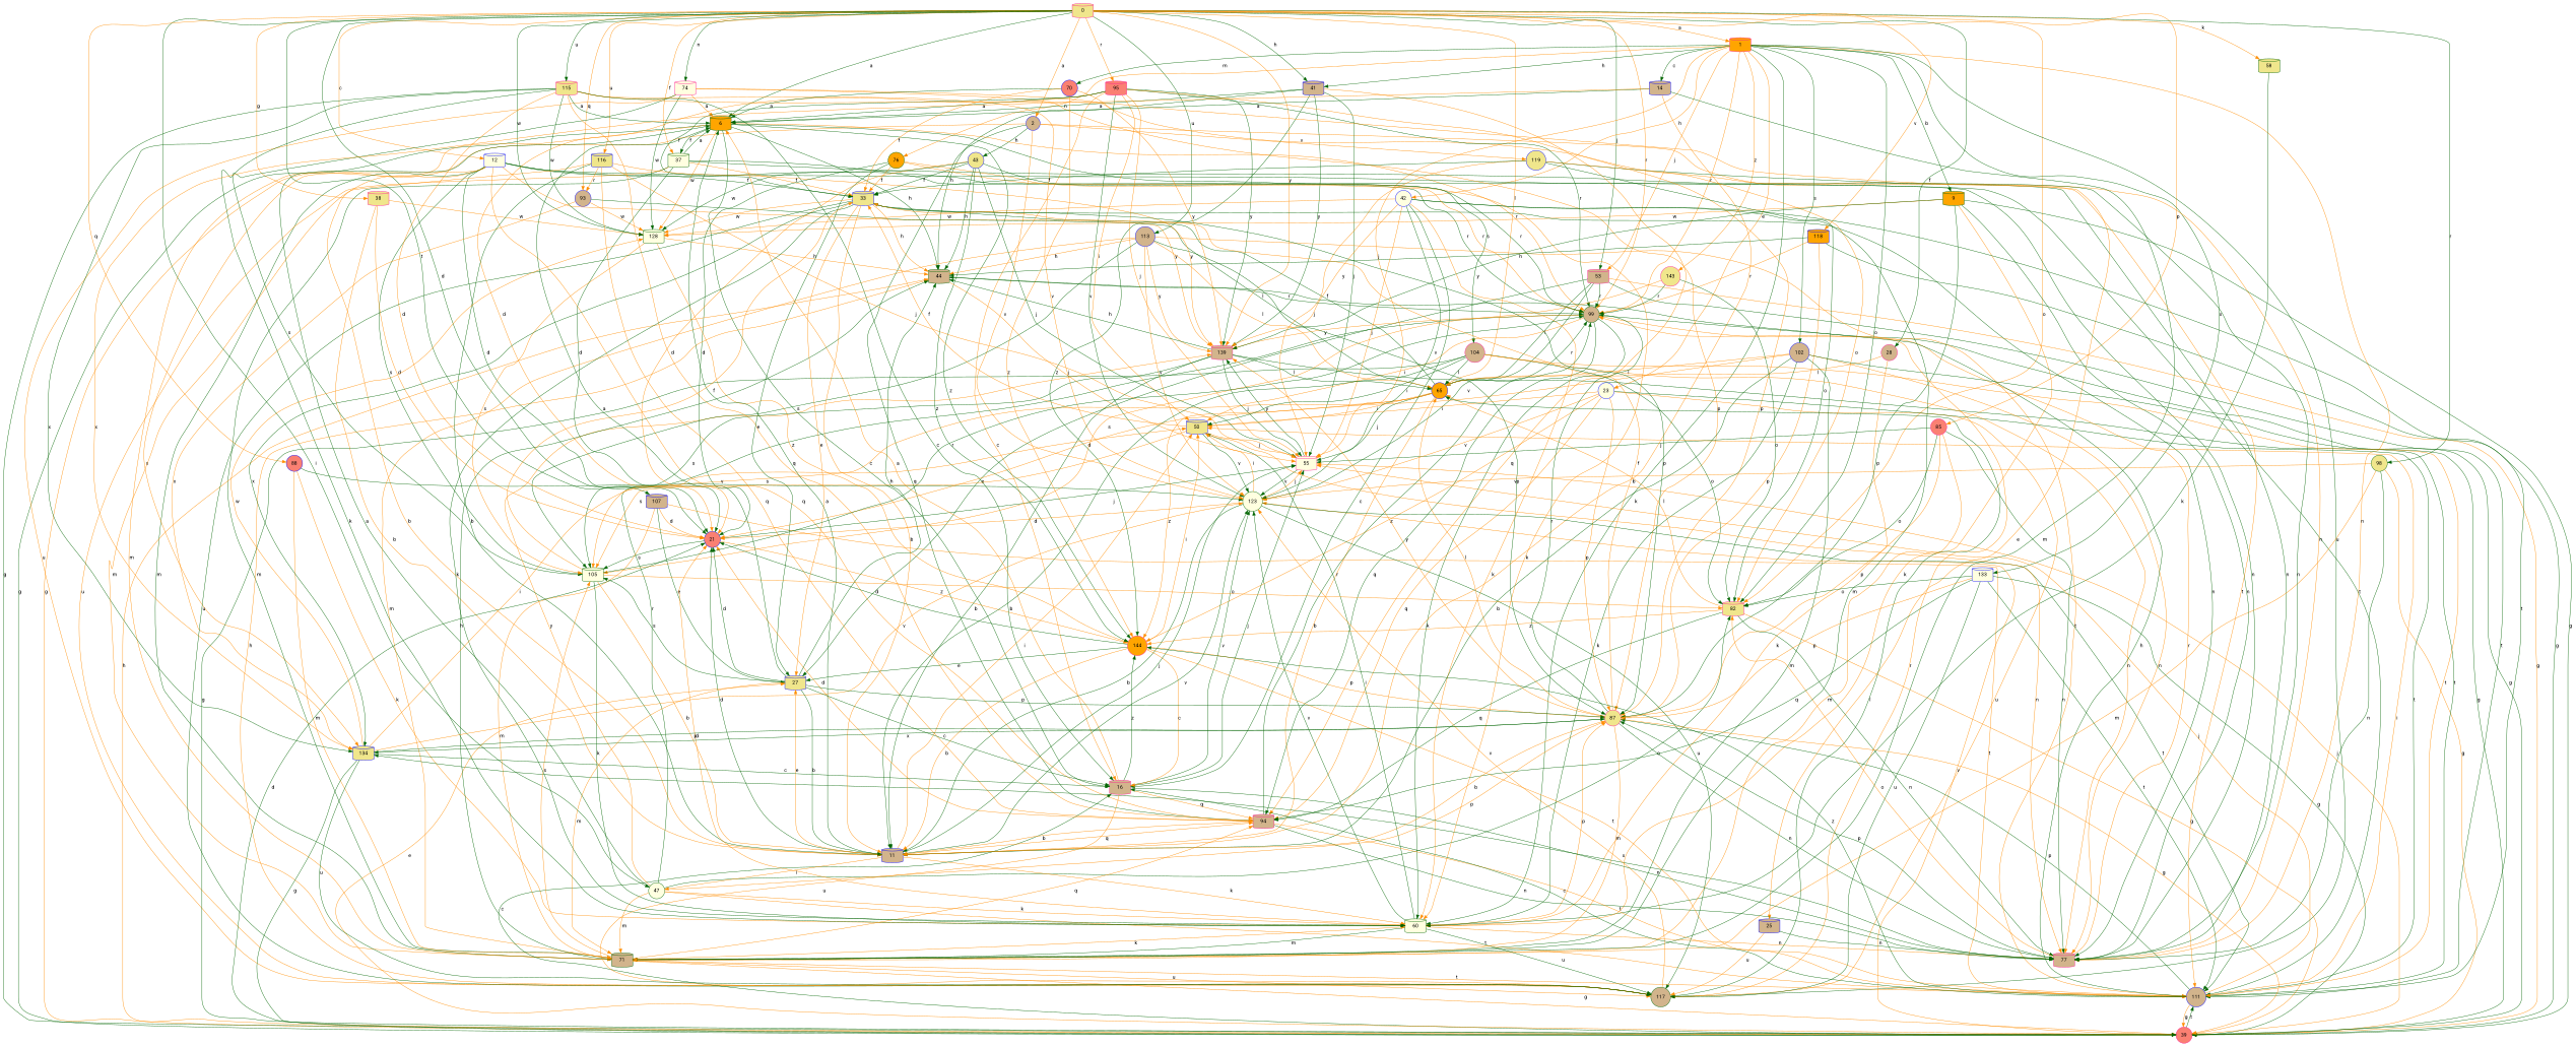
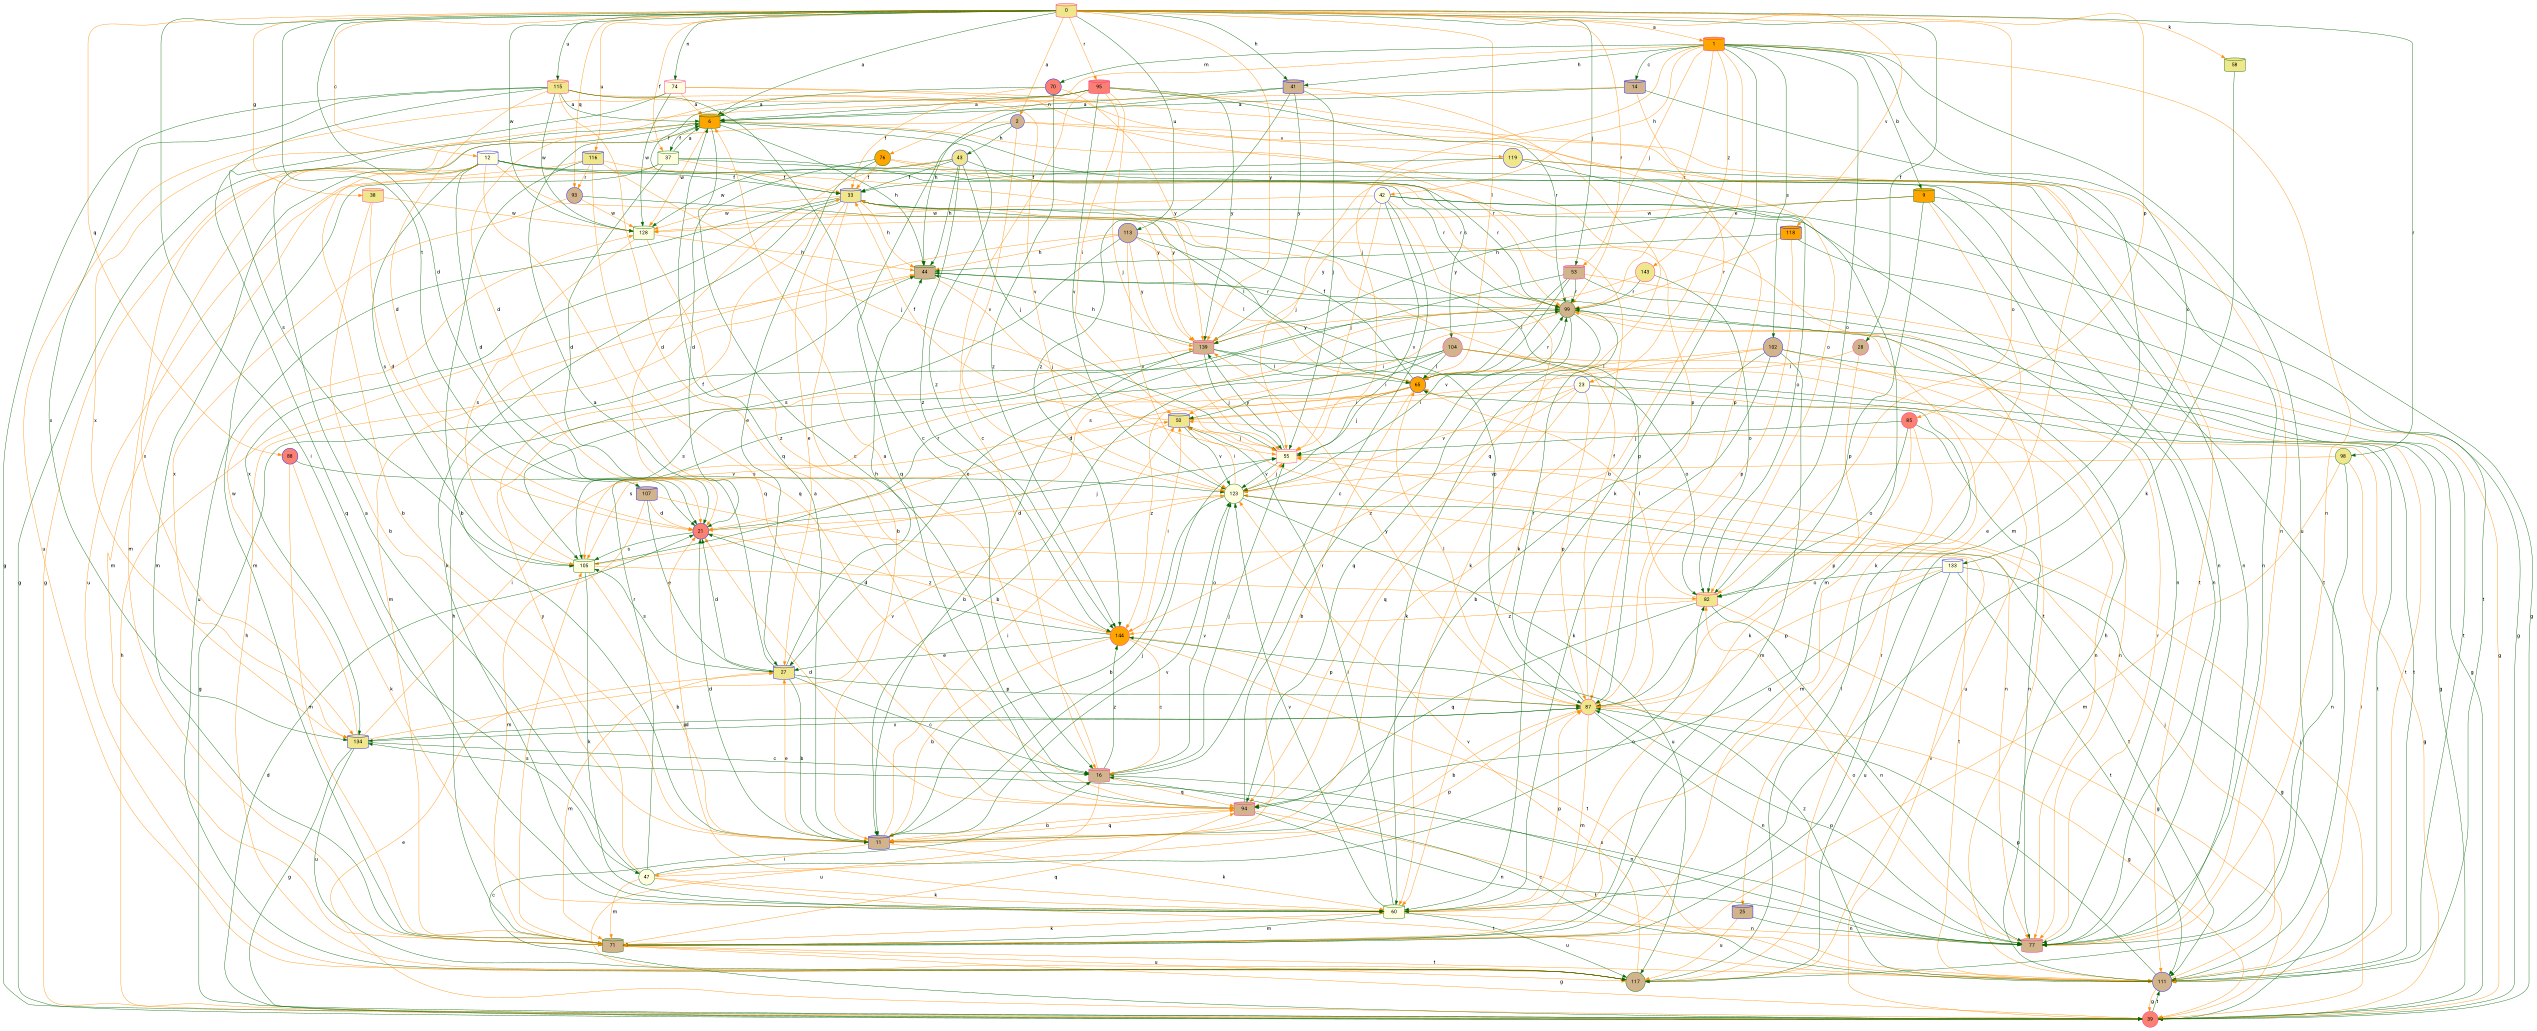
  strict digraph {
    fontname=Roboto
    node [color=blue fillcolor=tan fontname=Roboto shape=cylinder style=filled]
    edge [color=darkorange fontname=Roboto]
    0 [color=deeppink fillcolor=khaki]
    1 [color=deeppink fillcolor=orange]
    2 [shape=circle]
    6 [color=darkgreen fillcolor=orange]
    12 [fillcolor=lightyellow]
    21 [fillcolor=salmon shape=circle]
    28 [color=deeppink shape=circle]
    n8 [color=darkgreen fillcolor=lightyellow label=37]
    38 [color=deeppink fillcolor=khaki]
    41
    47 [color=darkgreen fillcolor=lightyellow shape=circle]
    53 [color=deeppink]
    58 [color=darkgreen fillcolor=khaki]
    65 [fillcolor=orange shape=circle]
    74 [color=deeppink fillcolor=lightyellow]
    82 [color=deeppink fillcolor=khaki]
    85 [color=deeppink fillcolor=salmon shape=circle]
    88 [fillcolor=salmon shape=circle]
    93 [shape=circle]
    95 [color=deeppink fillcolor=salmon]
    98 [color=darkgreen fillcolor=khaki shape=circle]
    99 [color=darkgreen shape=circle]
    107
    113 [shape=circle]
    115 [color=deeppink fillcolor=khaki]
    116 [fillcolor=khaki]
    118 [fillcolor=orange]
    128 [color=darkgreen fillcolor=lightyellow]
    139 [color=deeppink]
    9 [color=darkgreen fillcolor=orange]
    14
    23 [fillcolor=lightyellow shape=circle]
    42 [fillcolor=lightyellow shape=circle]
    55 [color=deeppink fillcolor=lightyellow]
    60 [color=darkgreen fillcolor=lightyellow]
    70 [fillcolor=salmon shape=circle]
    76 [color=darkgreen fillcolor=orange shape=circle]
    77 [color=deeppink]
    102 [shape=circle]
    117 [color=darkgreen shape=circle]
    133 [fillcolor=lightyellow]
    143 [color=deeppink fillcolor=khaki shape=circle]
    25
    39 [color=deeppink fillcolor=salmon shape=circle]
    43 [fillcolor=khaki shape=circle]
    94 [color=deeppink]
    119 [fillcolor=khaki shape=circle]
    123 [color=darkgreen fillcolor=lightyellow shape=circle]
    16 [color=deeppink]
    44 [color=darkgreen]
    71 [color=darkgreen]
    104 [color=deeppink shape=circle]
    144 [color=deeppink fillcolor=orange shape=circle]
    11
    33 [fillcolor=khaki]
    105 [color=darkgreen fillcolor=lightyellow]
    111 [shape=circle]
    134 [fillcolor=khaki]
    87 [color=deeppink fillcolor=khaki shape=circle]
    27 [fillcolor=khaki]
    50 [fillcolor=khaki]
    0 -> 1 [label=a]
    0 -> 2 [label=a]
    0 -> 6 [color=darkgreen label=a]
    0 -> 12 [label=c]
    0 -> 21 [color=darkgreen label=d]
    0 -> 28 [color=darkgreen label=f]
    0 -> n8 [label=f]
    0 -> 38 [label=g]
    0 -> 41 [color=darkgreen label=h]
    0 -> 47 [color=darkgreen label=i]
    0 -> 53 [color=darkgreen label=j]
    0 -> 58 [label=k]
    0 -> 65 [label=l]
    0 -> 74 [color=darkgreen label=n]
    0 -> 82 [label=o]
    0 -> 85 [label=p]
    0 -> 88 [label=q]
    0 -> 93 [label=q]
    0 -> 95 [label=r]
    0 -> 98 [color=darkgreen label=r]
    0 -> 99 [label=r]
    0 -> 107 [color=darkgreen label=t]
    0 -> 113 [color=darkgreen label=u]
    0 -> 115 [color=darkgreen label=u]
    0 -> 116 [label=u]
    0 -> 118 [label=v]
    0 -> 128 [color=darkgreen label=w]
    0 -> 139 [label=y]
    1 -> 41 [color=darkgreen label=h]
    1 -> 53 [label=j]
    1 -> 82 [color=darkgreen label=o]
    1 -> 99 [label=r]
    1 -> 9 [color=darkgreen label=b]
    1 -> 14 [color=darkgreen label=c]
    1 -> 23 [label=e]
    1 -> 42 [label=h]
    1 -> 55 [label=j]
    1 -> 60 [color=darkgreen label=k]
    1 -> 70 [color=darkgreen label=m]
    1 -> 76 [label=n]
    1 -> 77 [label=n]
    1 -> 102 [color=darkgreen label=s]
    1 -> 117 [color=darkgreen label=u]
    1 -> 133 [color=darkgreen label=x]
    1 -> 143 [label=z]
    2 -> 25 [label=e]
    2 -> 39 [label=g]
    2 -> 43 [color=darkgreen label=h]
    2 -> 94 [color=darkgreen label=q]
    2 -> 119 [label=v]
    2 -> 123 [label=v]
    6 -> n8 [color=darkgreen label=f]
    6 -> 99 [label=r]
    6 -> 128 [label=w]
    6 -> 39 [color=darkgreen label=g]
    6 -> 16 [color=darkgreen label=c]
    6 -> 44 [color=darkgreen label=h]
    6 -> 71 [label=m]
    6 -> 104 [color=darkgreen label=s]
    6 -> 144 [color=darkgreen label=z]
    12 -> 21 [color=darkgreen label=d]
    12 -> 139 [label=y]
    12 -> 77 [color=darkgreen label=n]
    12 -> 94 [label=q]
    12 -> 71 [color=darkgreen label=m]
    12 -> 11 [label=b]
    12 -> 33 [color=darkgreen label=f]
    12 -> 105 [color=darkgreen label=s]
    12 -> 111 [color=darkgreen label=t]
    12 -> 134 [label=x]
    21 -> 55 [color=darkgreen label=j]
    21 -> 144 [label=z]
    21 -> 105 [color=darkgreen label=s]
    28 -> 65 [label=l]
    28 -> 60 [label=k]
    n8 -> 6 [color=darkgreen label=a]
    n8 -> 21 [color=darkgreen label=d]
    n8 -> 99 [color=darkgreen label=r]
    n8 -> 77 [color=darkgreen label=n]
    n8 -> 117 [label=u]
    n8 -> 71 [color=darkgreen label=m]
    n8 -> 33 [label=f]
    38 -> 21 [label=d]
    38 -> 128 [label=w]
    38 -> 11 [label=b]
    41 -> 6 [color=darkgreen label=a]
    41 -> 139 [color=darkgreen label=y]
    41 -> 55 [color=darkgreen label=j]
    41 -> 94 [label=q]
    41 -> 44 [color=darkgreen label=h]
    41 -> 144 [color=darkgreen label=z]
    47 -> 6 [color=darkgreen label=a]
    47 -> 82 [color=darkgreen label=o]
    47 -> 99 [color=darkgreen label=r]
    47 -> 139 [label=y]
    47 -> 60 [label=k]
    47 -> 71 [label=m]
    47 -> 111 [label=t]
    47 -> 87 [label=p]
    53 -> 65 [color=darkgreen label=l]
    53 -> 99 [color=darkgreen label=r]
    53 -> 39 [label=g]
    53 -> 123 [color=darkgreen label=v]
    53 -> 111 [color=darkgreen label=t]
    53 -> 27 [color=darkgreen label=e]
    58 -> 60 [color=darkgreen label=k]
    65 -> 99 [color=darkgreen label=r]
    65 -> 55 [color=darkgreen label=j]
    65 -> 144 [label=z]
    65 -> 11 [label=b]
    65 -> 33 [color=darkgreen label=f]
    65 -> 105 [label=s]
    65 -> 50 [label=i]
    74 -> 6 [label=a]
    74 -> 82 [label=o]
    74 -> 128 [color=darkgreen label=w]
    74 -> 117 [label=u]
    74 -> 105 [color=darkgreen label=s]
    74 -> 87 [label=p]
    82 -> 65 [label=l]
    82 -> 77 [color=darkgreen label=n]
    82 -> 39 [label=g]
    82 -> 94 [color=darkgreen label=q]
    82 -> 144 [label=z]
    85 -> 82 [color=darkgreen label=o]
    85 -> 55 [color=darkgreen label=j]
    85 -> 77 [color=darkgreen label=n]
    85 -> 71 [label=m]
    85 -> 87 [label=p]
    88 -> 60 [label=k]
    88 -> 123 [color=darkgreen label=v]
    88 -> 71 [label=m]
    93 -> 65 [color=darkgreen label=l]
    93 -> 128 [label=w]
    93 -> 134 [label=x]
    95 -> 6 [color=darkgreen label=a]
    95 -> 21 [label=d]
    95 -> 99 [color=darkgreen label=r]
    95 -> 139 [color=darkgreen label=y]
    95 -> 55 [label=j]
    95 -> 123 [color=darkgreen label=v]
    95 -> 16 [label=c]
    95 -> 33 [color=darkgreen label=f]
    95 -> 87 [label=p]
    95 -> 50 [label=i]
    98 -> 77 [color=darkgreen label=n]
    98 -> 39 [label=g]
    98 -> 123 [label=v]
    98 -> 71 [label=m]
    99 -> 139 [label=y]
    99 -> 60 [color=darkgreen label=k]
    99 -> 39 [color=darkgreen label=g]
    99 -> 94 [color=darkgreen label=q]
    99 -> 50 [label=i]
    107 -> 21 [label=d]
    107 -> 71 [label=m]
    107 -> 111 [label=t]
    107 -> 27 [color=darkgreen label=e]
    113 -> 65 [label=l]
    113 -> 139 [label=y]
    113 -> 123 [label=v]
    113 -> 44 [label=h]
    113 -> 71 [label=m]
    113 -> 105 [color=darkgreen label=s]
    113 -> 111 [label=t]
    113 -> 87 [color=darkgreen label=p]
    115 -> 6 [color=darkgreen label=a]
    115 -> 21 [label=d]
    115 -> 128 [color=darkgreen label=w]
-   115 -> 60 [color=darkgreen label=k]
+   115 -> 60 [color=darkgreen label=q]
    115 -> 77 [label=n]
    115 -> 39 [color=darkgreen label=g]
    115 -> 94 [label=q]
    115 -> 123 [label=v]
    115 -> 16 [color=darkgreen label=c]
    115 -> 134 [color=darkgreen label=x]
    116 -> 93 [label=r]
    116 -> 139 [label=y]
    116 -> 55 [label=j]
    116 -> 94 [label=q]
    116 -> 71 [label=m]
    116 -> 11 [color=darkgreen label=b]
    118 -> 99 [label=r]
    118 -> 39 [color=darkgreen label=g]
    118 -> 44 [color=darkgreen label=h]
    118 -> 87 [label=p]
    128 -> 44 [label=h]
    128 -> 144 [label=z]
    128 -> 105 [label=s]
    139 -> 65 [color=darkgreen label=l]
    139 -> 55 [color=darkgreen label=j]
    139 -> 44 [color=darkgreen label=h]
    139 -> 11 [color=darkgreen label=b]
    139 -> 105 [color=darkgreen label=s]
    139 -> 111 [color=darkgreen label=t]
    9 -> 128 [label=w]
    9 -> 139 [color=darkgreen label=y]
    9 -> 60 [label=k]
    9 -> 77 [color=darkgreen label=n]
    9 -> 39 [color=darkgreen label=g]
    9 -> 87 [color=darkgreen label=p]
    14 -> 6 [color=darkgreen label=a]
    14 -> 71 [color=darkgreen label=m]
    14 -> 11 [label=b]
    14 -> 134 [label=x]
    23 -> 117 [label=u]
    23 -> 94 [label=q]
    23 -> 123 [label=v]
    23 -> 144 [label=z]
    23 -> 111 [color=darkgreen label=t]
    23 -> 87 [label=p]
    23 -> 50 [label=i]
    42 -> 128 [label=w]
    42 -> 139 [label=y]
    42 -> 55 [label=j]
    42 -> 60 [label=k]
    42 -> 123 [color=darkgreen label=v]
    42 -> 16 [color=darkgreen label=c]
    42 -> 71 [color=darkgreen label=m]
    42 -> 111 [color=darkgreen label=t]
    55 -> 139 [color=darkgreen label=y]
    55 -> 123 [color=darkgreen label=v]
    60 -> 21 [label=d]
    60 -> 77 [label=n]
    60 -> 117 [color=darkgreen label=u]
    60 -> 123 [color=darkgreen label=v]
    60 -> 71 [color=darkgreen label=m]
    60 -> 87 [label=p]
    60 -> 50 [color=darkgreen label=i]
    70 -> 6 [color=darkgreen label=a]
    70 -> 139 [label=y]
-   70 -> 144 [label=z]
+   70 -> 144 [color=darkgreen label=z]
    70 -> 33 [label=f]
    76 -> 21 [color=darkgreen label=d]
    76 -> 99 [label=r]
    76 -> 60 [label=k]
    76 -> 33 [label=f]
    76 -> 27 [color=darkgreen label=e]
    77 -> 82 [label=o]
    77 -> 99 [label=r]
    77 -> 134 [color=darkgreen label=x]
    77 -> 87 [color=darkgreen label=p]
    102 -> 21 [label=d]
    102 -> 65 [label=l]
    102 -> 60 [color=darkgreen label=k]
    102 -> 77 [label=n]
    102 -> 39 [color=darkgreen label=g]
    102 -> 71 [color=darkgreen label=m]
    102 -> 11 [color=darkgreen label=b]
    117 -> 65 [color=darkgreen label=l]
    117 -> 99 [label=r]
    117 -> 123 [label=v]
    117 -> 44 [label=h]
    133 -> 82 [color=darkgreen label=o]
    133 -> 117 [color=darkgreen label=u]
    133 -> 39 [color=darkgreen label=g]
    133 -> 94 [color=darkgreen label=q]
    133 -> 111 [color=darkgreen label=t]
    133 -> 87 [label=p]
    143 -> 82 [color=darkgreen label=o]
    143 -> 99 [color=darkgreen label=r]
    143 -> 105 [label=s]
    25 -> 77 [color=darkgreen label=n]
    25 -> 117 [label=u]
    39 -> 21 [color=darkgreen label=d]
    39 -> 55 [label=j]
    39 -> 123 [label=v]
    39 -> 16 [color=darkgreen label=c]
    39 -> 44 [label=h]
    39 -> 111 [color=darkgreen label=t]
    39 -> 27 [label=e]
    43 -> 21 [label=d]
    43 -> 99 [color=darkgreen label=r]
    43 -> 128 [color=darkgreen label=w]
    43 -> 55 [color=darkgreen label=j]
    43 -> 44 [color=darkgreen label=h]
    43 -> 144 [color=darkgreen label=z]
    43 -> 33 [color=darkgreen label=f]
    94 -> 21 [label=d]
    94 -> 99 [color=darkgreen label=r]
    94 -> 77 [color=darkgreen label=n]
    94 -> 11 [label=b]
    94 -> 111 [label=t]
    119 -> 82 [color=darkgreen label=o]
    119 -> 55 [label=j]
    119 -> 77 [color=darkgreen label=n]
    119 -> 33 [color=darkgreen label=f]
    119 -> 111 [label=t]
    123 -> 21 [label=d]
    123 -> 55 [label=j]
    123 -> 117 [color=darkgreen label=u]
    123 -> 11 [color=darkgreen label=b]
    123 -> 111 [color=darkgreen label=t]
    123 -> 50 [label=i]
    16 -> 6 [label=a]
    16 -> 55 [color=darkgreen label=j]
    16 -> 77 [color=darkgreen label=n]
    16 -> 117 [label=u]
    16 -> 94 [label=q]
    16 -> 123 [color=darkgreen label=v]
    16 -> 144 [color=darkgreen label=z]
    44 -> 99 [color=darkgreen label=r]
    44 -> 55 [label=j]
    71 -> 60 [label=k]
    71 -> 117 [label=u]
    71 -> 39 [label=g]
    71 -> 94 [label=q]
    71 -> 44 [color=darkgreen label=h]
    71 -> 105 [label=s]
    71 -> 111 [label=t]
    104 -> 65 [color=darkgreen label=l]
    104 -> 82 [color=darkgreen label=o]
    104 -> 77 [label=n]
    104 -> 39 [color=darkgreen label=g]
    104 -> 11 [color=darkgreen label=b]
    104 -> 111 [label=t]
    104 -> 50 [color=darkgreen label=i]
    144 -> 21 [color=darkgreen label=d]
    144 -> 16 [label=c]
    144 -> 11 [label=b]
    144 -> 111 [label=t]
    144 -> 87 [label=p]
    144 -> 27 [color=darkgreen label=e]
    144 -> 50 [label=i]
    11 -> 6 [color=darkgreen label=a]
    11 -> 21 [color=darkgreen label=d]
    11 -> 47 [label=i]
    11 -> 55 [color=darkgreen label=j]
    11 -> 60 [label=k]
    11 -> 94 [label=q]
    11 -> 123 [color=darkgreen label=v]
    11 -> 27 [label=e]
    11 -> 50 [label=i]
    33 -> 128 [label=w]
    33 -> 60 [color=darkgreen label=k]
    33 -> 77 [color=darkgreen label=n]
    33 -> 117 [color=darkgreen label=u]
    33 -> 44 [label=h]
    33 -> 11 [label=b]
    33 -> 134 [color=darkgreen label=x]
    33 -> 87 [color=darkgreen label=p]
    33 -> 27 [label=e]
    105 -> 82 [label=o]
    105 -> 99 [color=darkgreen label=r]
    105 -> 60 [color=darkgreen label=k]
    105 -> 11 [label=b]
    105 -> 33 [label=f]
    111 -> 55 [label=j]
    111 -> 39 [label=g]
    111 -> 16 [color=darkgreen label=c]
    111 -> 44 [color=darkgreen label=h]
    111 -> 144 [color=darkgreen label=z]
    111 -> 87 [color=darkgreen label=p]
    111 -> 50 [label=i]
    134 -> 128 [label=w]
    134 -> 117 [color=darkgreen label=u]
    134 -> 39 [color=darkgreen label=g]
    134 -> 123 [label=v]
    134 -> 16 [color=darkgreen label=c]
    134 -> 87 [color=darkgreen label=p]
    134 -> 50 [label=i]
    87 -> 65 [label=l]
    87 -> 99 [color=darkgreen label=r]
    87 -> 139 [label=y]
    87 -> 77 [color=darkgreen label=n]
    87 -> 39 [label=g]
    87 -> 71 [label=m]
    87 -> 11 [label=b]
    87 -> 33 [label=f]
    87 -> 134 [color=darkgreen label=x]
    27 -> 6 [color=darkgreen label=a]
    27 -> 21 [color=darkgreen label=d]
    27 -> 16 [color=darkgreen label=c]
    27 -> 44 [color=darkgreen label=h]
    27 -> 71 [label=m]
    27 -> 11 [color=darkgreen label=b]
    27 -> 105 [color=darkgreen label=s]
    27 -> 87 [color=darkgreen label=p]
    50 -> 55 [label=j]
    50 -> 77 [label=n]
    50 -> 123 [color=darkgreen label=v]
    50 -> 33 [label=f]
    50 -> 105 [label=s]
  }
